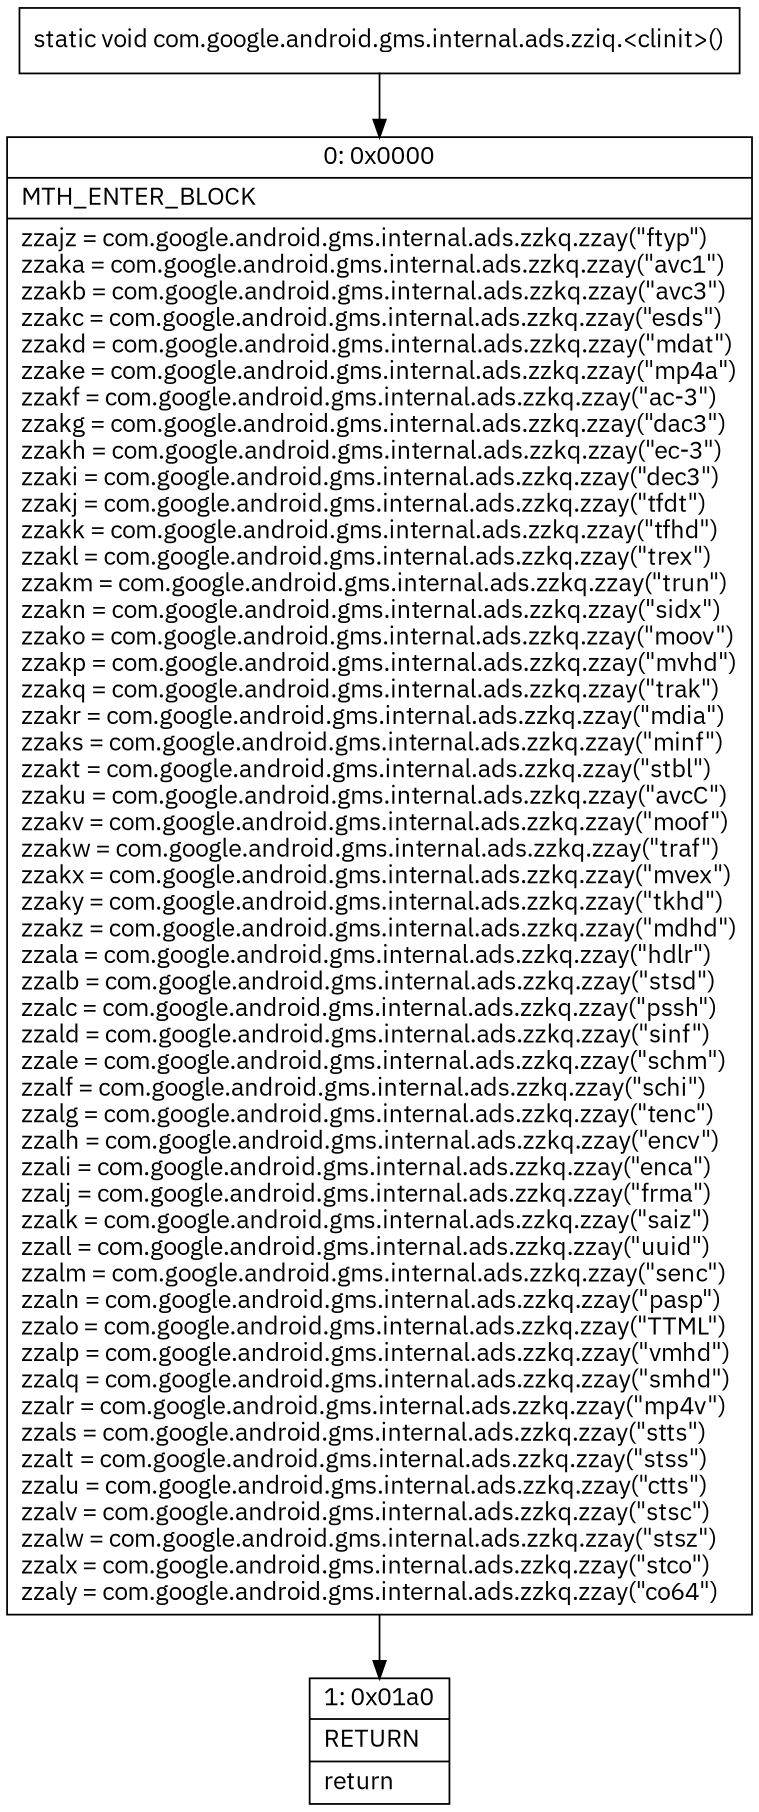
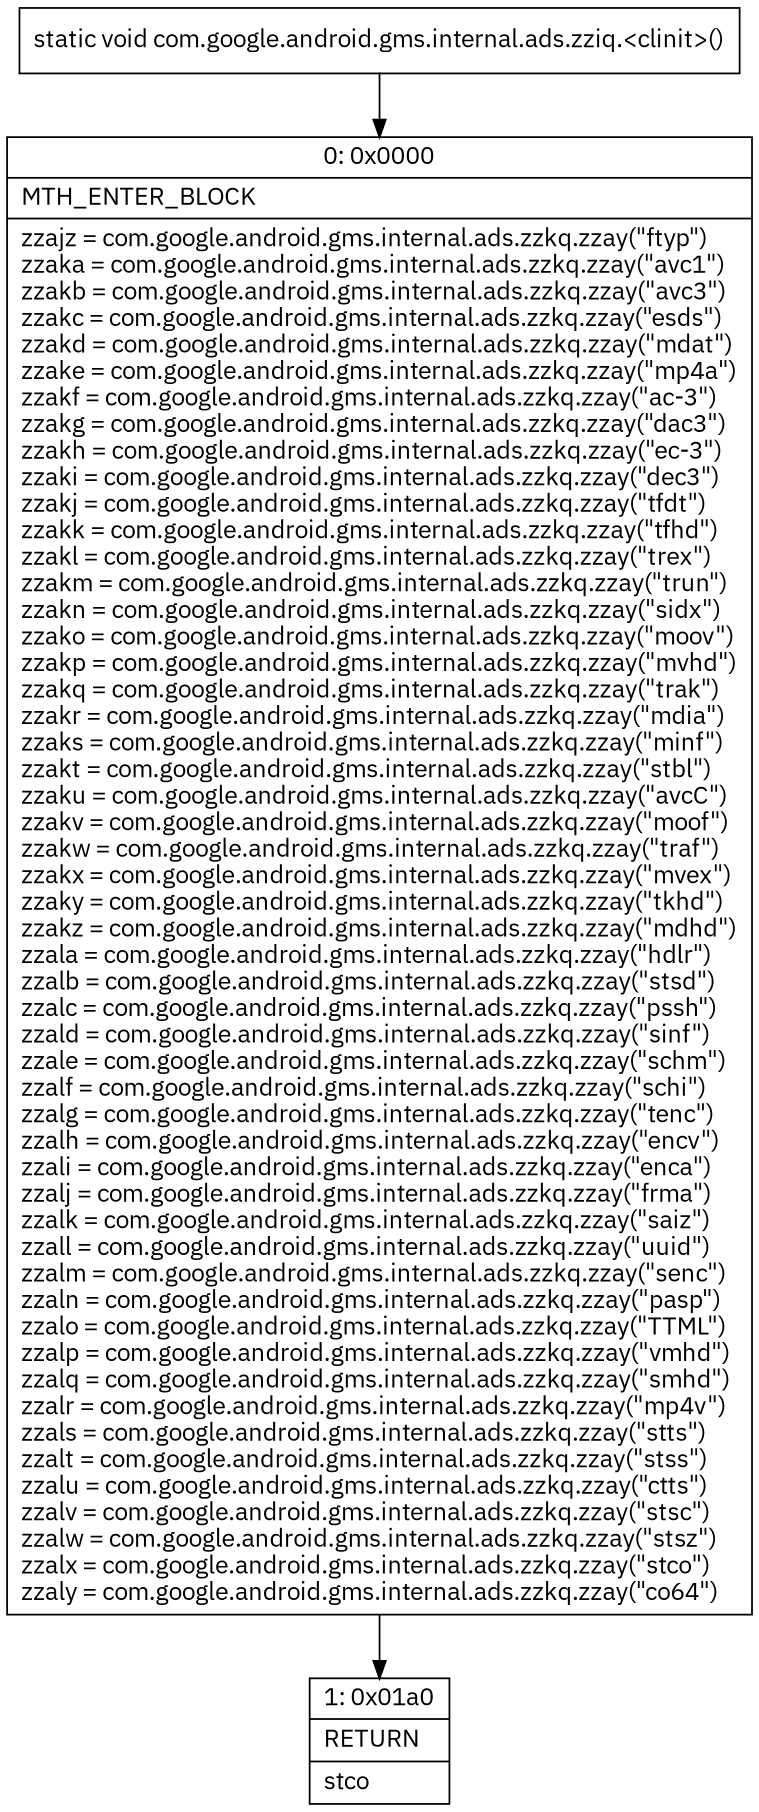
  digraph {
    fontname="IBM Plex Sans"
    node [shape=record fontname="IBM Plex Sans"]
    edge [fontname="IBM Plex Sans"]
    n1 [label="{0\:\ 0x0000|MTH_ENTER_BLOCK\l|zzajz = com.google.android.gms.internal.ads.zzkq.zzay(\"ftyp\")\lzzaka = com.google.android.gms.internal.ads.zzkq.zzay(\"avc1\")\lzzakb = com.google.android.gms.internal.ads.zzkq.zzay(\"avc3\")\lzzakc = com.google.android.gms.internal.ads.zzkq.zzay(\"esds\")\lzzakd = com.google.android.gms.internal.ads.zzkq.zzay(\"mdat\")\lzzake = com.google.android.gms.internal.ads.zzkq.zzay(\"mp4a\")\lzzakf = com.google.android.gms.internal.ads.zzkq.zzay(\"ac\-3\")\lzzakg = com.google.android.gms.internal.ads.zzkq.zzay(\"dac3\")\lzzakh = com.google.android.gms.internal.ads.zzkq.zzay(\"ec\-3\")\lzzaki = com.google.android.gms.internal.ads.zzkq.zzay(\"dec3\")\lzzakj = com.google.android.gms.internal.ads.zzkq.zzay(\"tfdt\")\lzzakk = com.google.android.gms.internal.ads.zzkq.zzay(\"tfhd\")\lzzakl = com.google.android.gms.internal.ads.zzkq.zzay(\"trex\")\lzzakm = com.google.android.gms.internal.ads.zzkq.zzay(\"trun\")\lzzakn = com.google.android.gms.internal.ads.zzkq.zzay(\"sidx\")\lzzako = com.google.android.gms.internal.ads.zzkq.zzay(\"moov\")\lzzakp = com.google.android.gms.internal.ads.zzkq.zzay(\"mvhd\")\lzzakq = com.google.android.gms.internal.ads.zzkq.zzay(\"trak\")\lzzakr = com.google.android.gms.internal.ads.zzkq.zzay(\"mdia\")\lzzaks = com.google.android.gms.internal.ads.zzkq.zzay(\"minf\")\lzzakt = com.google.android.gms.internal.ads.zzkq.zzay(\"stbl\")\lzzaku = com.google.android.gms.internal.ads.zzkq.zzay(\"avcC\")\lzzakv = com.google.android.gms.internal.ads.zzkq.zzay(\"moof\")\lzzakw = com.google.android.gms.internal.ads.zzkq.zzay(\"traf\")\lzzakx = com.google.android.gms.internal.ads.zzkq.zzay(\"mvex\")\lzzaky = com.google.android.gms.internal.ads.zzkq.zzay(\"tkhd\")\lzzakz = com.google.android.gms.internal.ads.zzkq.zzay(\"mdhd\")\lzzala = com.google.android.gms.internal.ads.zzkq.zzay(\"hdlr\")\lzzalb = com.google.android.gms.internal.ads.zzkq.zzay(\"stsd\")\lzzalc = com.google.android.gms.internal.ads.zzkq.zzay(\"pssh\")\lzzald = com.google.android.gms.internal.ads.zzkq.zzay(\"sinf\")\lzzale = com.google.android.gms.internal.ads.zzkq.zzay(\"schm\")\lzzalf = com.google.android.gms.internal.ads.zzkq.zzay(\"schi\")\lzzalg = com.google.android.gms.internal.ads.zzkq.zzay(\"tenc\")\lzzalh = com.google.android.gms.internal.ads.zzkq.zzay(\"encv\")\lzzali = com.google.android.gms.internal.ads.zzkq.zzay(\"enca\")\lzzalj = com.google.android.gms.internal.ads.zzkq.zzay(\"frma\")\lzzalk = com.google.android.gms.internal.ads.zzkq.zzay(\"saiz\")\lzzall = com.google.android.gms.internal.ads.zzkq.zzay(\"uuid\")\lzzalm = com.google.android.gms.internal.ads.zzkq.zzay(\"senc\")\lzzaln = com.google.android.gms.internal.ads.zzkq.zzay(\"pasp\")\lzzalo = com.google.android.gms.internal.ads.zzkq.zzay(\"TTML\")\lzzalp = com.google.android.gms.internal.ads.zzkq.zzay(\"vmhd\")\lzzalq = com.google.android.gms.internal.ads.zzkq.zzay(\"smhd\")\lzzalr = com.google.android.gms.internal.ads.zzkq.zzay(\"mp4v\")\lzzals = com.google.android.gms.internal.ads.zzkq.zzay(\"stts\")\lzzalt = com.google.android.gms.internal.ads.zzkq.zzay(\"stss\")\lzzalu = com.google.android.gms.internal.ads.zzkq.zzay(\"ctts\")\lzzalv = com.google.android.gms.internal.ads.zzkq.zzay(\"stsc\")\lzzalw = com.google.android.gms.internal.ads.zzkq.zzay(\"stsz\")\lzzalx = com.google.android.gms.internal.ads.zzkq.zzay(\"stco\")\lzzaly = com.google.android.gms.internal.ads.zzkq.zzay(\"co64\")\l}"]
-   n2 [label="{1\:\ 0x01a0|RETURN\l|return\l}"]
+   n2 [label="{1\:\ 0x01a0|RETURN\l|stco\l}"]
    n3 [label="{static void com.google.android.gms.internal.ads.zziq.\<clinit\>() }"]
    n1 -> n2
    n3 -> n1
  }
